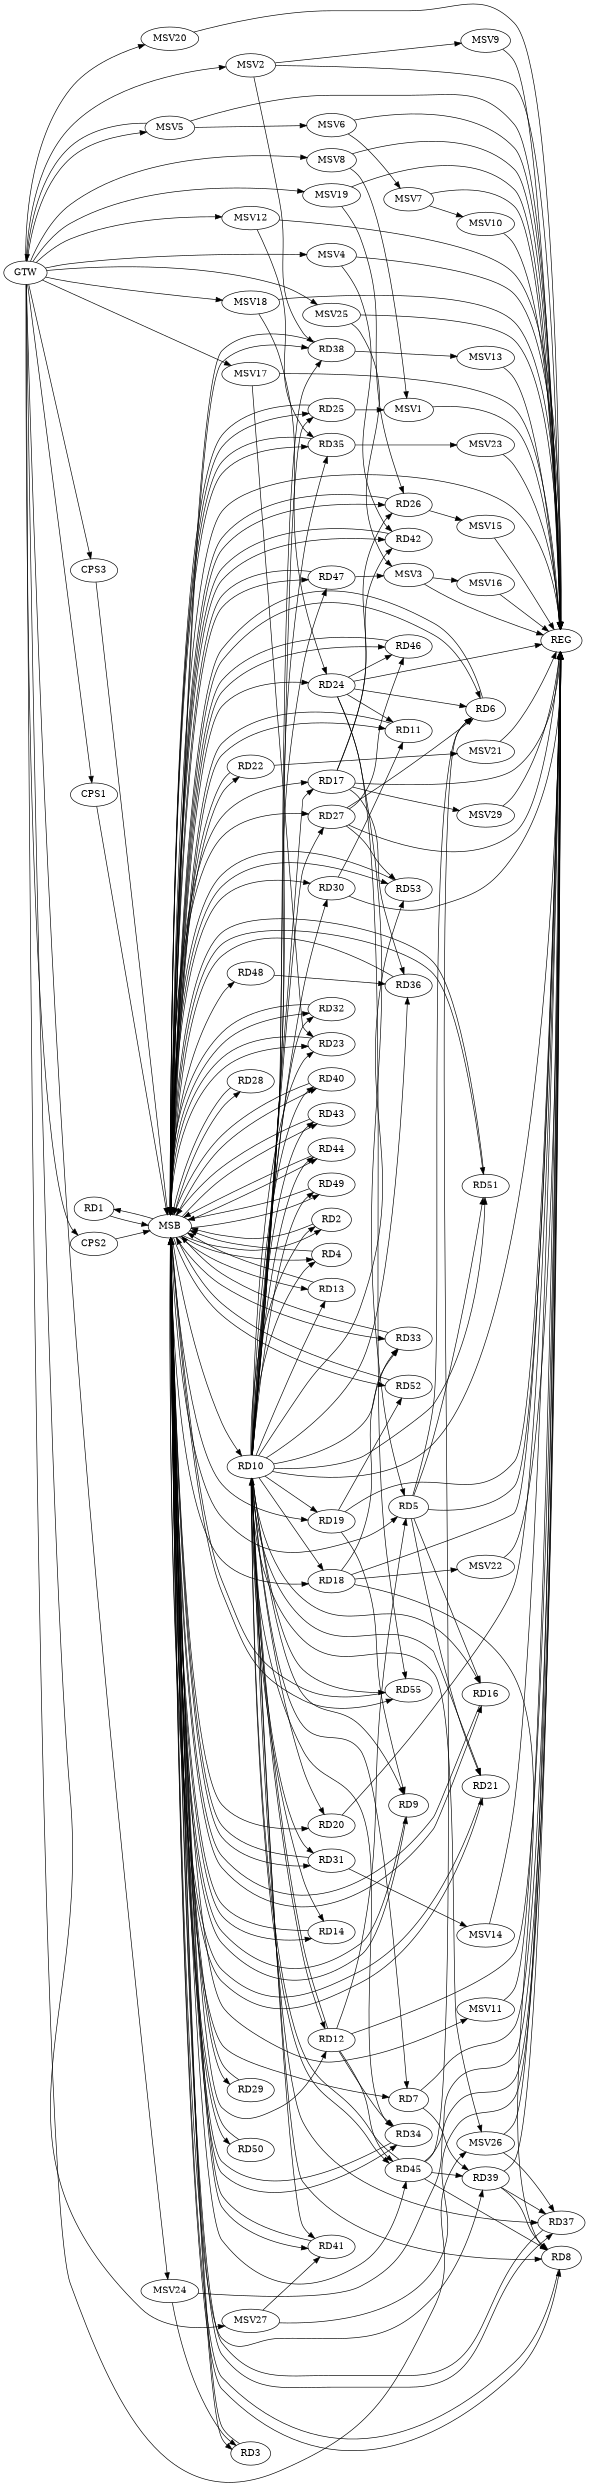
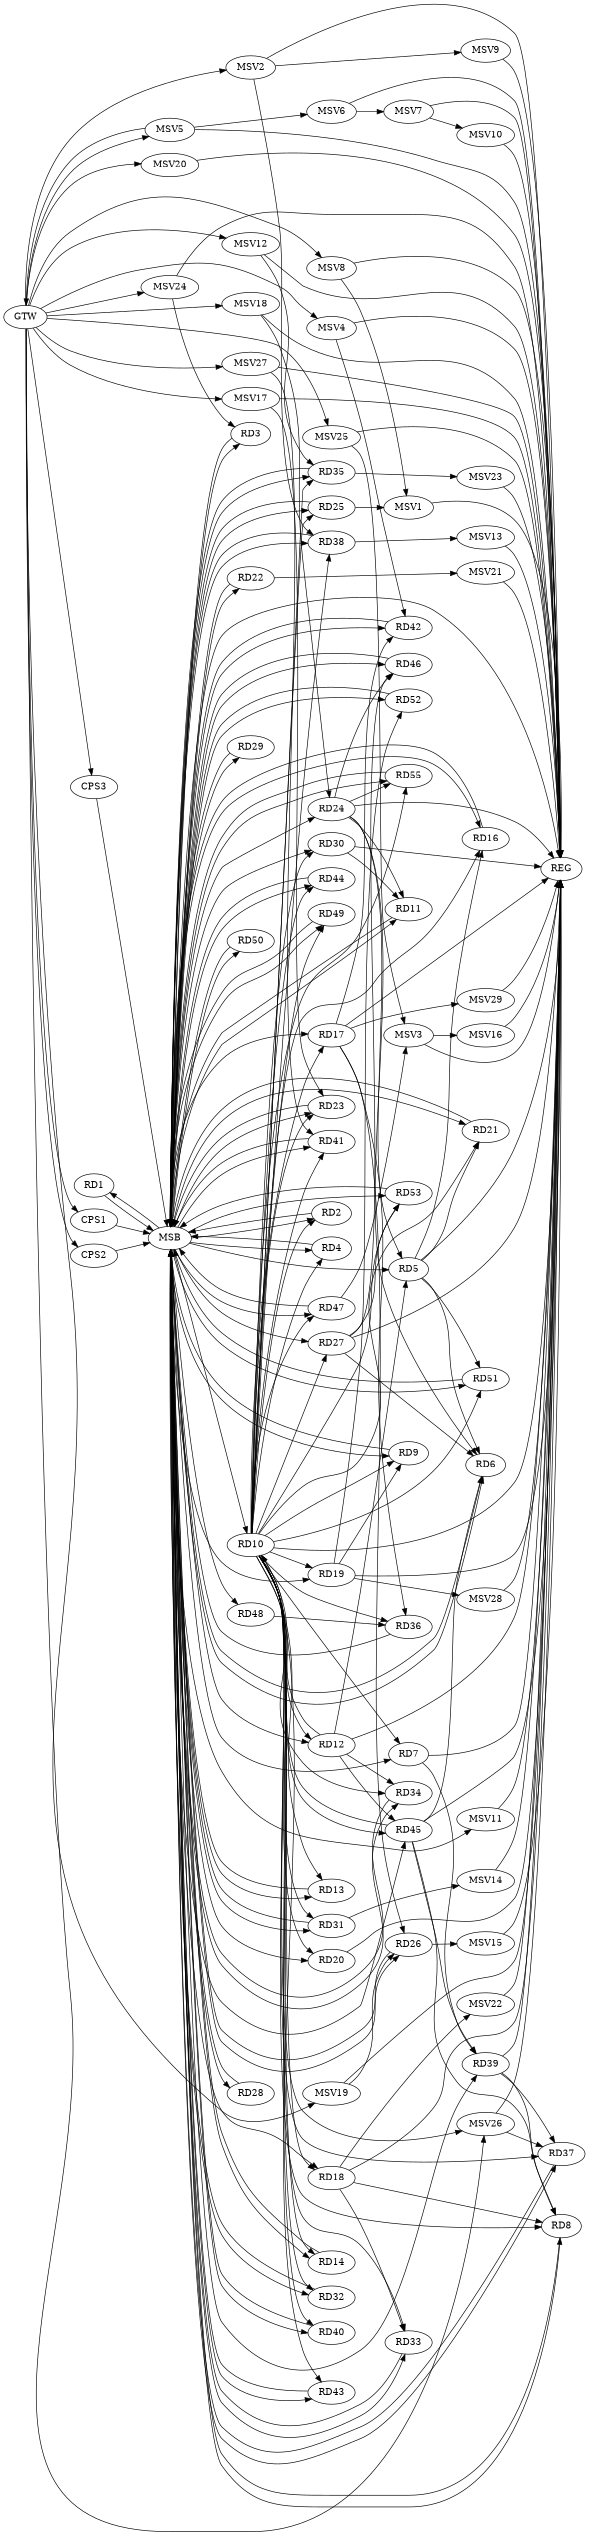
  strict digraph {
    rankdir=LR
    n1 [label=RD1]
    n2 [label=MSB]
    n3 [label=RD2]
    n4 [label=RD3]
    n5 [label=RD4]
    n6 [label=RD5]
    n7 [label=RD6]
    n8 [label=RD16]
    n9 [label=RD21]
    n10 [label=RD51]
    n11 [label=REG]
    n12 [label=RD7]
    n13 [label=RD39]
    n14 [label=RD8]
    n15 [label=RD9]
    n16 [label=RD10]
    n17 [label=RD12]
    n18 [label=RD13]
    n19 [label=RD14]
    n20 [label=RD55]
    n21 [label=RD17]
    n22 [label=RD18]
    n23 [label=RD19]
    n24 [label=RD20]
    n25 [label=RD23]
    n26 [label=RD25]
    n27 [label=RD27]
    n28 [label=RD28]
    n29 [label=RD30]
    n30 [label=RD31]
    n31 [label=RD32]
    n32 [label=RD33]
    n33 [label=RD34]
    n34 [label=RD35]
    n35 [label=RD37]
    n36 [label=RD38]
    n37 [label=RD40]
    n38 [label=RD41]
    n39 [label=RD43]
    n40 [label=RD44]
    n41 [label=RD45]
    n42 [label=RD47]
    n43 [label=RD49]
    n44 [label=RD53]
    n45 [label=RD11]
    n46 [label=RD26]
    n47 [label=RD42]
    n48 [label=RD52]
    n49 [label=RD22]
    n50 [label=RD24]
    n51 [label=RD46]
    n52 [label=RD29]
    n53 [label=RD48]
    n54 [label=RD50]
    n55 [label=MSV11]
    n56 [label=RD36]
    n57 [label=MSV26]
    n58 [label=MSV29]
    n59 [label=MSV22]
+   n60 [label=MSV28]
    n61 [label=MSV1]
    n62 [label=MSV14]
    n63 [label=MSV23]
    n64 [label=MSV13]
    n65 [label=MSV3]
    n66 [label=MSV15]
    n67 [label=MSV21]
    n68 [label=MSV16]
    n69 [label=CPS1]
    n70 [label=CPS2]
    n71 [label=CPS3]
    n72 [label=GTW]
    n73 [label=MSV2]
    n74 [label=MSV4]
    n75 [label=MSV5]
    n76 [label=MSV8]
    n77 [label=MSV12]
    n78 [label=MSV17]
    n79 [label=MSV18]
    n80 [label=MSV19]
    n81 [label=MSV20]
    n82 [label=MSV24]
    n83 [label=MSV25]
    n84 [label=MSV27]
    n85 [label=MSV9]
    n86 [label=MSV6]
    n87 [label=MSV7]
    n88 [label=MSV10]
    n1 -> n2
    n2 -> n1
    n2 -> n3
    n2 -> n4
    n2 -> n5
    n2 -> n6
    n2 -> n7
    n2 -> n8
    n2 -> n9
    n2 -> n10
    n2 -> n11
    n2 -> n12
    n2 -> n13
    n2 -> n14
    n2 -> n15
    n2 -> n16
    n2 -> n17
    n2 -> n18
    n2 -> n19
    n2 -> n20
    n2 -> n21
    n2 -> n22
    n2 -> n23
    n2 -> n24
    n2 -> n25
    n2 -> n26
    n2 -> n27
    n2 -> n28
    n2 -> n29
    n2 -> n30
    n2 -> n31
    n2 -> n32
    n2 -> n33
    n2 -> n34
    n2 -> n35
    n2 -> n36
    n2 -> n37
    n2 -> n38
    n2 -> n39
    n2 -> n40
    n2 -> n41
    n2 -> n42
    n2 -> n43
    n2 -> n44
    n2 -> n45
    n2 -> n46
    n2 -> n47
    n2 -> n48
    n2 -> n49
    n2 -> n50
    n2 -> n51
    n2 -> n52
    n2 -> n53
    n2 -> n54
    n2 -> n55
    n3 -> n2
    n4 -> n2
    n5 -> n2
    n6 -> n7
    n6 -> n8
    n6 -> n9
    n6 -> n10
    n6 -> n11
    n7 -> n2
    n8 -> n2
    n9 -> n2
    n10 -> n2
    n12 -> n11
    n12 -> n13
    n13 -> n11
    n13 -> n14
    n13 -> n35
    n14 -> n2
    n15 -> n2
    n16 -> n3
    n16 -> n5
    n16 -> n8
    n16 -> n9
    n16 -> n10
    n16 -> n11
    n16 -> n12
    n16 -> n14
    n16 -> n15
    n16 -> n17
    n16 -> n18
    n16 -> n19
    n16 -> n20
    n16 -> n21
    n16 -> n22
    n16 -> n23
    n16 -> n24
    n16 -> n25
    n16 -> n26
    n16 -> n27
    n16 -> n29
    n16 -> n30
    n16 -> n31
    n16 -> n32
    n16 -> n33
    n16 -> n34
    n16 -> n35
    n16 -> n36
    n16 -> n37
    n16 -> n38
    n16 -> n39
    n16 -> n40
    n16 -> n41
    n16 -> n42
    n16 -> n43
    n16 -> n44
    n16 -> n56
    n16 -> n57
    n17 -> n6
    n17 -> n11
    n17 -> n16
    n17 -> n33
    n17 -> n41
    n18 -> n2
    n19 -> n2
    n20 -> n2
    n21 -> n11
    n21 -> n46
    n21 -> n47
    n21 -> n56
    n21 -> n58
    n22 -> n11
    n22 -> n14
    n22 -> n32
    n22 -> n59
    n23 -> n11
    n23 -> n15
    n23 -> n48
+   n23 -> n60
    n24 -> n11
    n25 -> n2
    n26 -> n2
    n26 -> n61
    n27 -> n7
    n27 -> n11
    n27 -> n44
    n27 -> n51
    n28 -> n2
    n29 -> n11
    n29 -> n45
    n30 -> n2
    n30 -> n62
    n31 -> n2
    n32 -> n2
    n33 -> n2
    n34 -> n2
    n34 -> n63
    n35 -> n2
    n36 -> n2
    n36 -> n64
    n37 -> n2
    n38 -> n2
    n39 -> n2
    n40 -> n2
    n41 -> n7
    n41 -> n11
    n41 -> n13
    n41 -> n14
    n41 -> n16
    n42 -> n2
    n42 -> n65
    n43 -> n2
    n44 -> n2
    n45 -> n2
    n46 -> n2
    n46 -> n66
    n47 -> n2
    n48 -> n2
    n49 -> n2
    n49 -> n67
    n50 -> n6
    n50 -> n7
    n50 -> n11
    n50 -> n20
    n50 -> n45
    n50 -> n51
    n51 -> n2
    n52 -> n2
    n53 -> n56
    n54 -> n2
    n55 -> n11
    n56 -> n2
    n57 -> n11
    n57 -> n35
    n58 -> n11
    n59 -> n11
+   n60 -> n11
    n61 -> n11
    n62 -> n11
    n63 -> n11
    n64 -> n11
    n65 -> n11
    n65 -> n68
    n66 -> n11
    n67 -> n11
    n68 -> n11
    n69 -> n2
    n70 -> n2
    n71 -> n2
    n72 -> n57
    n72 -> n69
    n72 -> n70
    n72 -> n71
    n72 -> n73
    n72 -> n74
    n72 -> n75
    n72 -> n76
    n72 -> n77
    n72 -> n78
    n72 -> n79
    n72 -> n80
    n72 -> n81
    n72 -> n82
    n72 -> n83
    n72 -> n84
    n73 -> n11
    n73 -> n36
    n73 -> n85
    n74 -> n11
    n74 -> n47
    n75 -> n11
    n75 -> n72
    n75 -> n86
    n76 -> n11
    n76 -> n61
    n77 -> n11
    n77 -> n34
    n78 -> n11
    n78 -> n25
    n79 -> n11
    n79 -> n50
    n80 -> n11
    n80 -> n46
    n81 -> n11
    n82 -> n4
    n82 -> n11
    n83 -> n11
    n83 -> n65
    n84 -> n11
    n84 -> n38
    n85 -> n11
    n86 -> n11
    n86 -> n87
    n87 -> n11
    n87 -> n88
    n88 -> n11
  }
